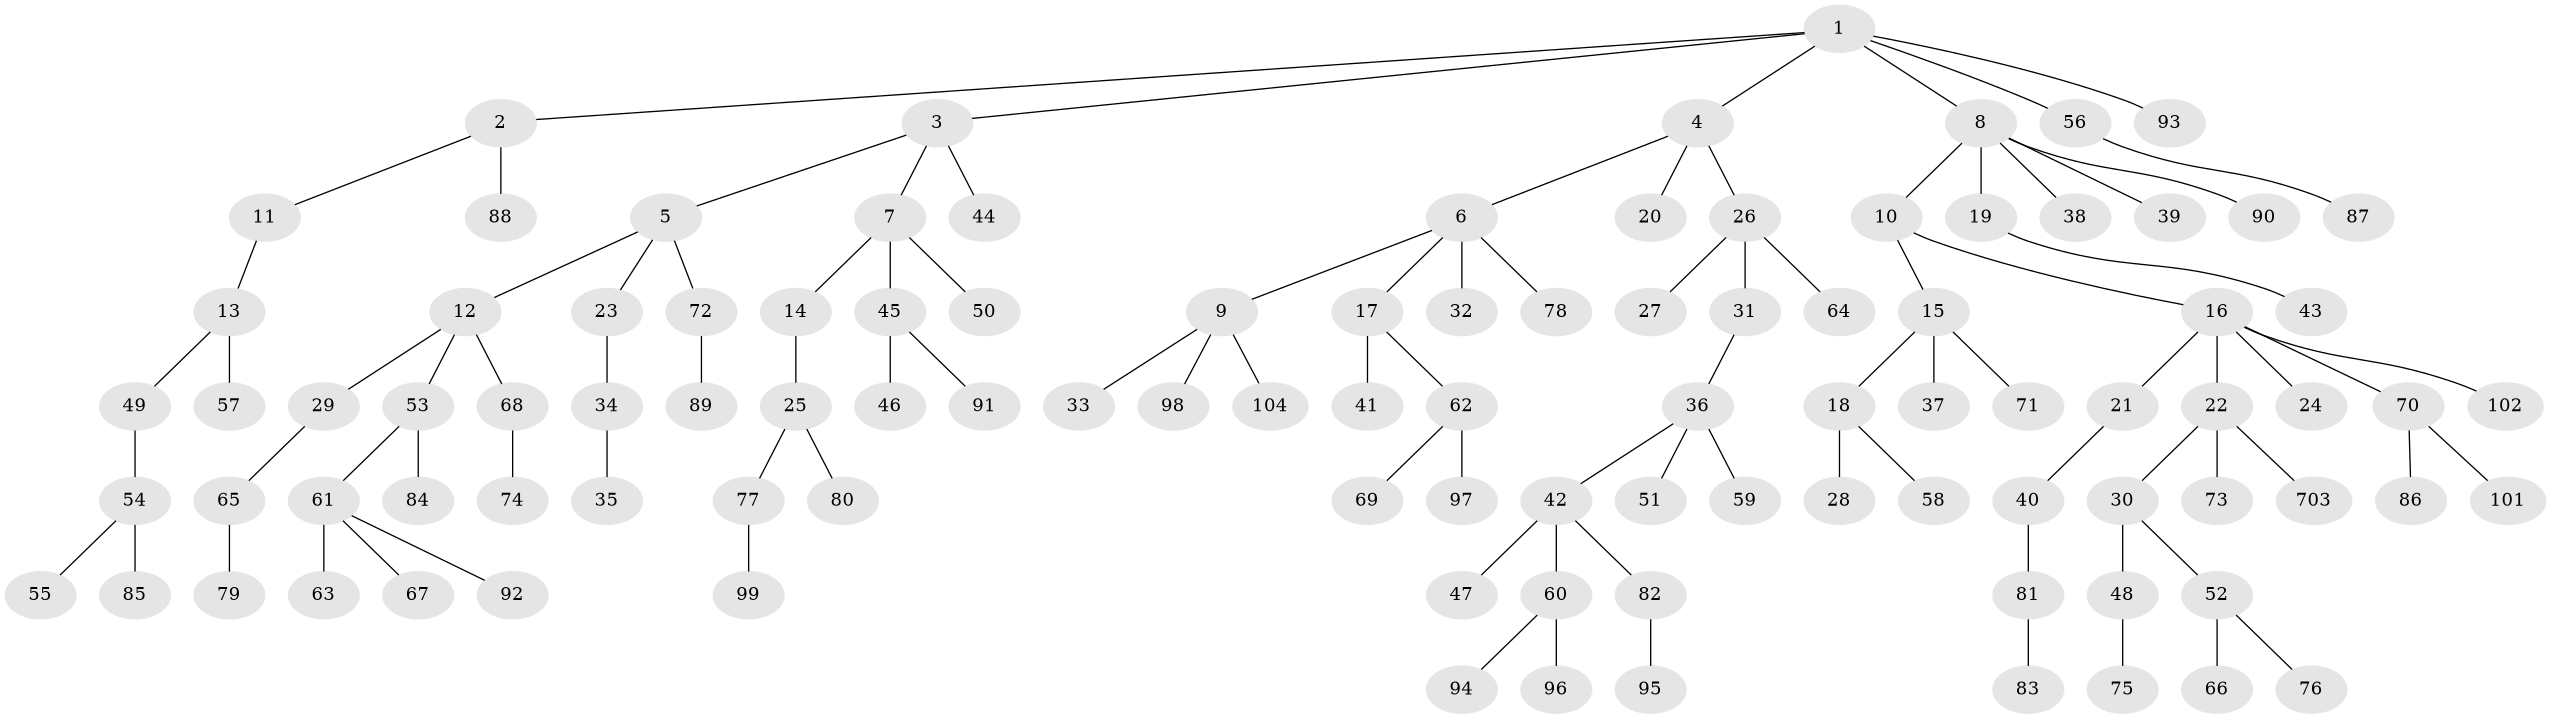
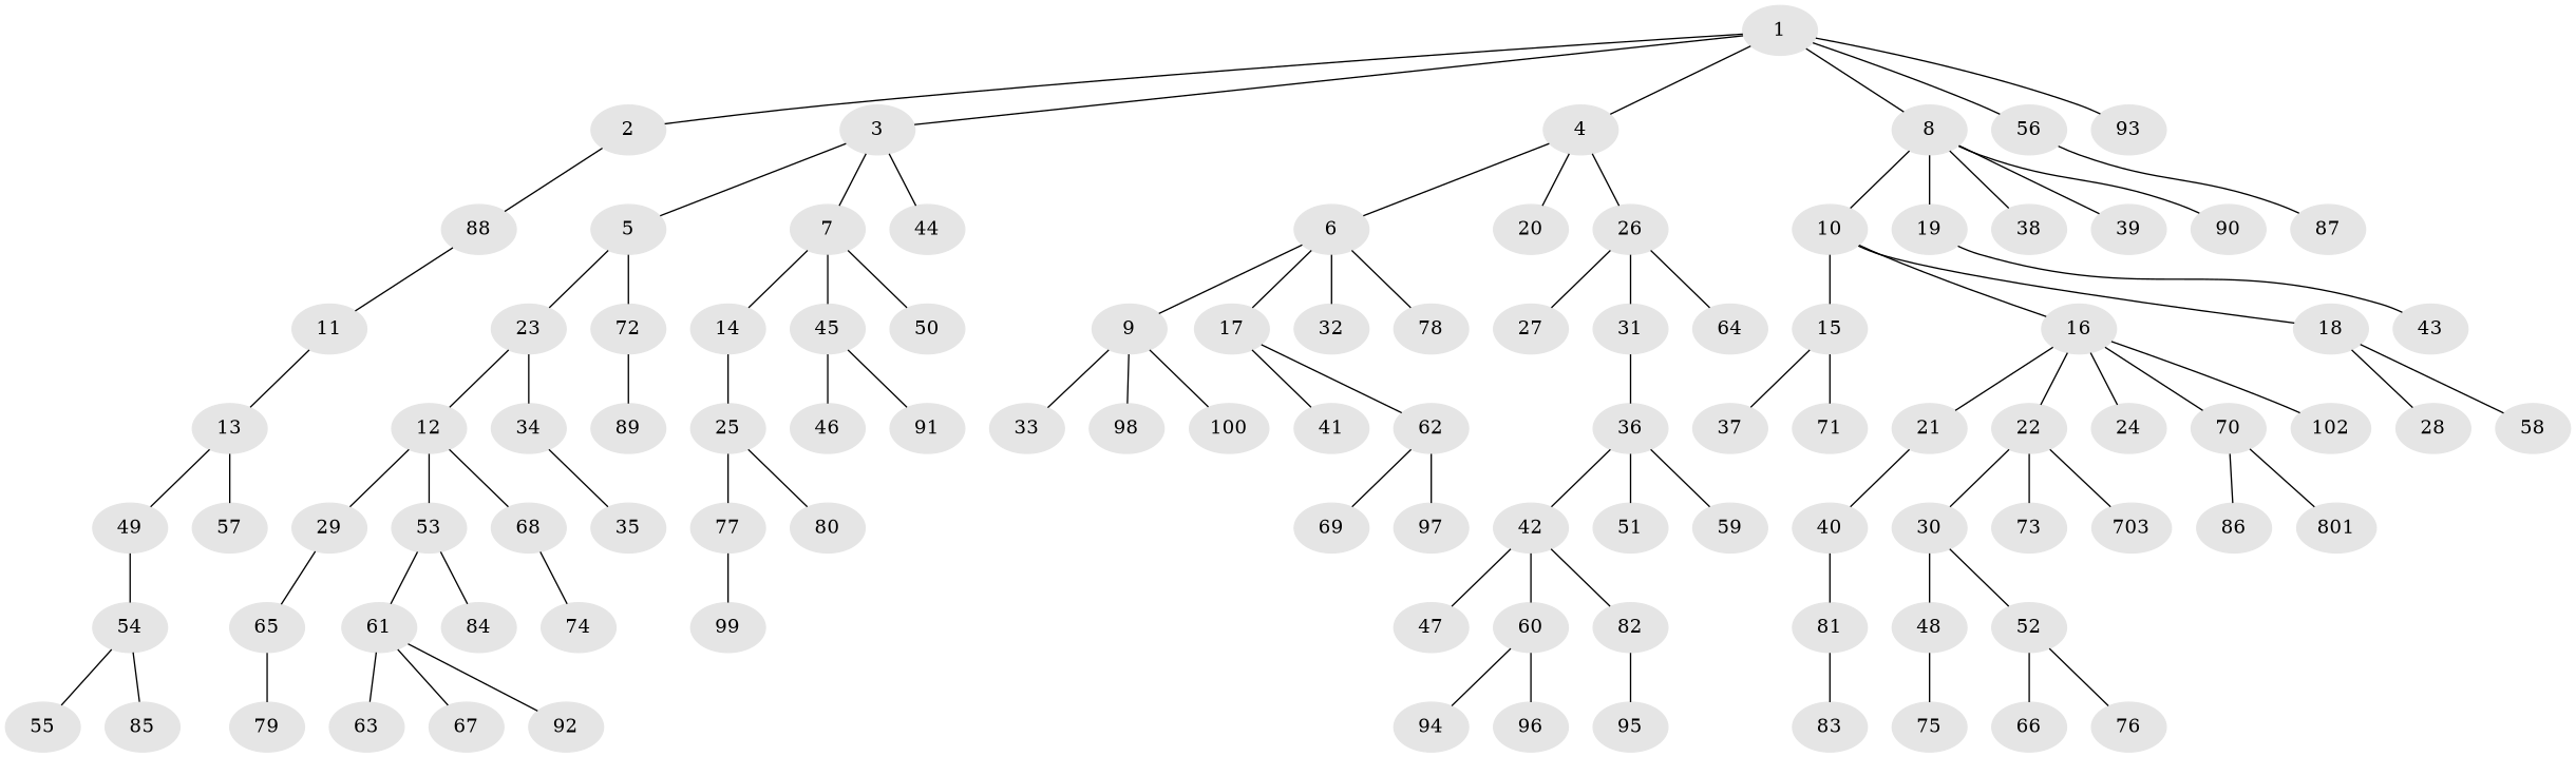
  graph {
    node [color=gray90 style=filled]
    1
    2
    3
    4
    8
    56
    93
    11
    88
    5
    7
    44
    6
    20
    26
    10
    19
    38
    39
    90
    87
    13
    12
    23
    72
    14
    45
    50
    9
    17
    32
    78
    27
    31
    64
    29
    53
    68
    34
    89
    33
    98
-   100 [label=104]
+   100
    41
    62
    25
    46
    91
    15
    16
    18
    43
    37
    71
    21
    22
    24
    70
    102
    28
    58
    49
    57
    65
    61
    84
    74
    54
    77
    80
    40
    30
    73
    n74 [label=703]
    86
-   101
+   101 [label=801]
    69
    97
    81
    48
    52
    35
    99
    36
    79
    75
    66
    76
    42
    51
    59
    47
    60
    82
    83
    94
    96
    95
    55
    85
    63
    67
    92
    1 -- 2
    1 -- 3
    1 -- 4
    1 -- 8
    1 -- 56
    1 -- 93
-   2 -- 11
+   88 -- 11
    2 -- 88
    3 -- 5
    3 -- 7
    3 -- 44
    4 -- 6
    4 -- 20
    4 -- 26
    8 -- 10
    8 -- 19
    8 -- 38
    8 -- 39
    8 -- 90
    56 -- 87
    11 -- 13
-   5 -- 12
+   23 -- 12
    5 -- 23
    5 -- 72
    7 -- 14
    7 -- 45
    7 -- 50
    6 -- 9
    6 -- 17
    6 -- 32
    6 -- 78
    26 -- 27
    26 -- 31
    26 -- 64
    10 -- 15
    10 -- 16
-   15 -- 18
+   10 -- 18
    19 -- 43
    13 -- 49
    13 -- 57
    12 -- 29
    12 -- 53
    12 -- 68
    23 -- 34
    72 -- 89
    14 -- 25
    45 -- 46
    45 -- 91
    9 -- 33
    9 -- 98
    9 -- 100
    17 -- 41
    17 -- 62
    31 -- 36
    29 -- 65
    53 -- 61
    53 -- 84
    68 -- 74
    34 -- 35
    62 -- 69
    62 -- 97
    25 -- 77
    25 -- 80
    15 -- 37
    15 -- 71
    16 -- 21
    16 -- 22
    16 -- 24
    16 -- 70
    16 -- 102
    18 -- 28
    18 -- 58
    21 -- 40
    22 -- 30
    22 -- 73
    22 -- n74
    70 -- 86
    70 -- 101
    49 -- 54
    65 -- 79
    61 -- 63
    61 -- 67
    61 -- 92
    54 -- 55
    54 -- 85
    77 -- 99
    40 -- 81
    30 -- 48
    30 -- 52
    81 -- 83
    48 -- 75
    52 -- 66
    52 -- 76
    36 -- 42
    36 -- 51
    36 -- 59
    42 -- 47
    42 -- 60
    42 -- 82
    60 -- 94
    60 -- 96
    82 -- 95
  }
